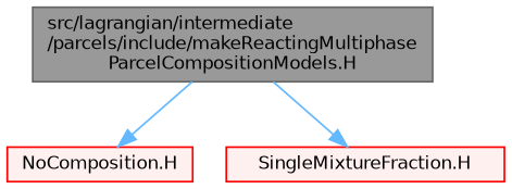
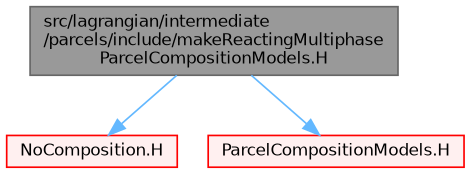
  digraph {
    node [color=red fillcolor="#FFF0F0" fontname=Helvetica fontsize=10 shape=box style=filled]
    edge [color=steelblue1 fontname=Helvetica fontsize=10 labelfontname=Helvetica labelfontsize=10 style=solid]
    n1 [color=gray40 fillcolor=grey60 fontcolor=black height=0.2 label="src/lagrangian/intermediate\l/parcels/include/makeReactingMultiphase\lParcelCompositionModels.H" width=0.4]
    n2 [height=0.2 label="NoComposition.H" width=0.4]
-   n3 [height=0.2 label="SingleMixtureFraction.H" width=0.4]
+   n3 [height=0.2 label="ParcelCompositionModels.H" width=0.4]
    n1 -> n2
    n1 -> n3
  }
